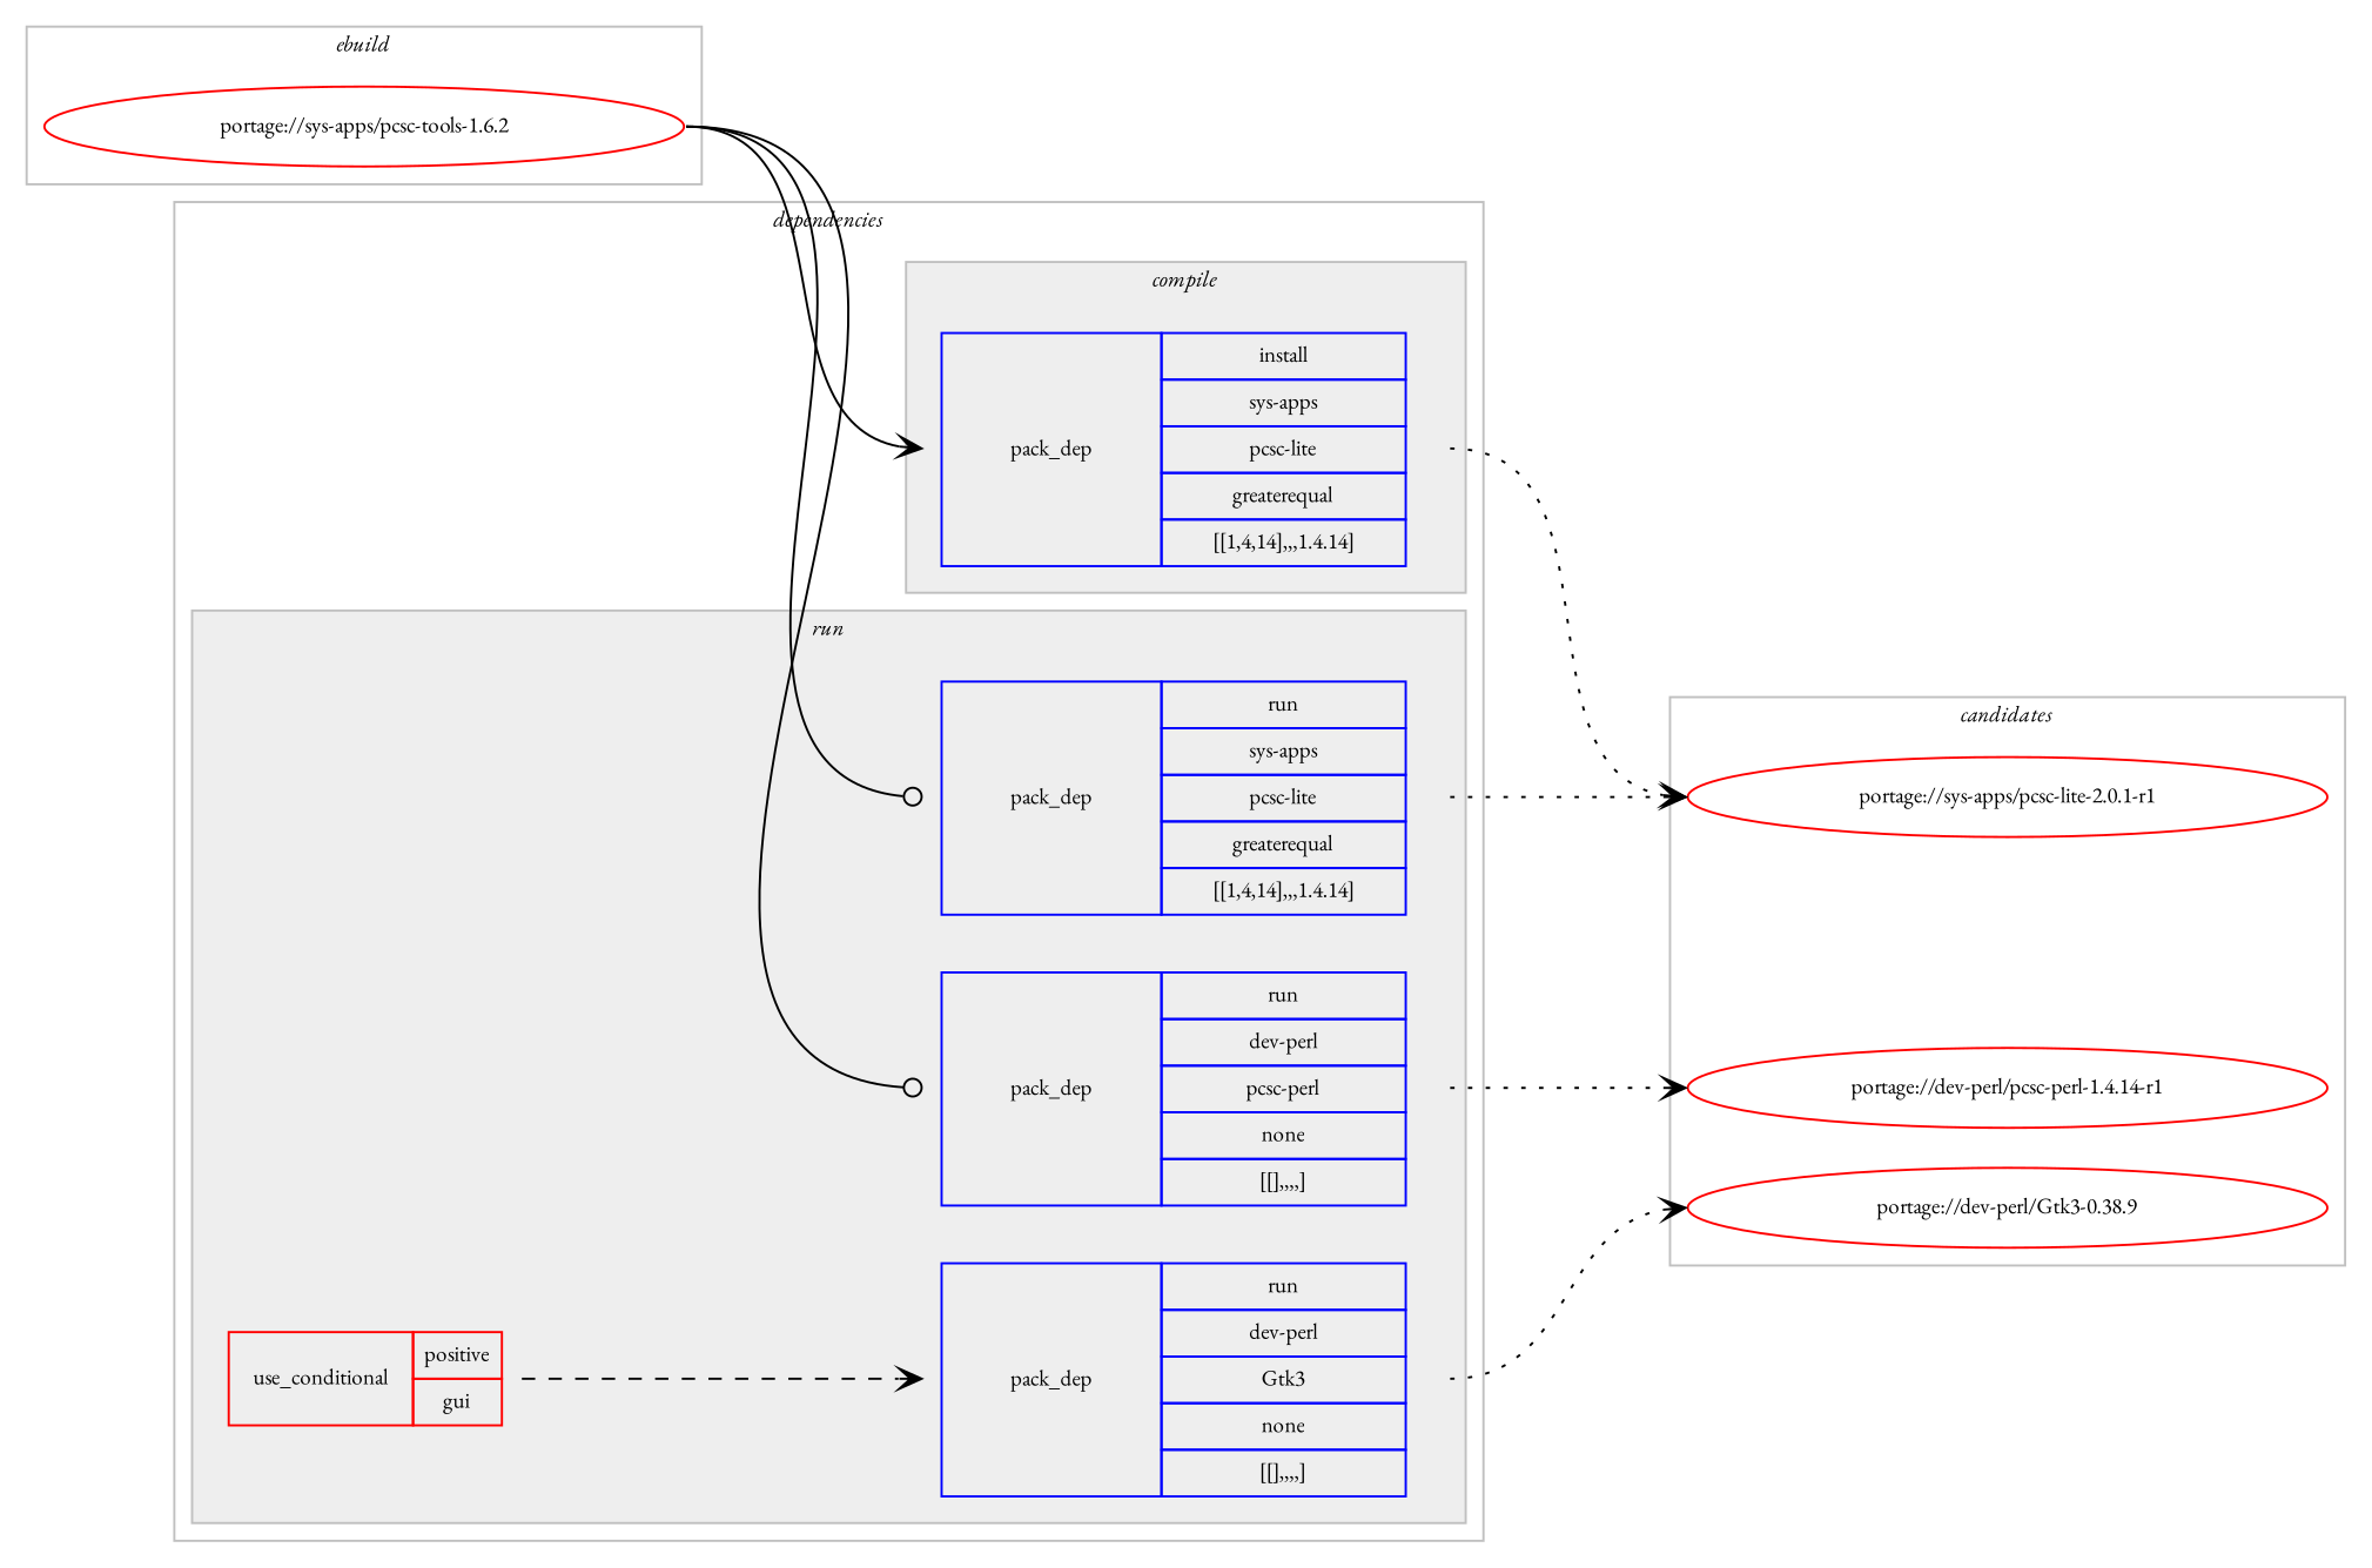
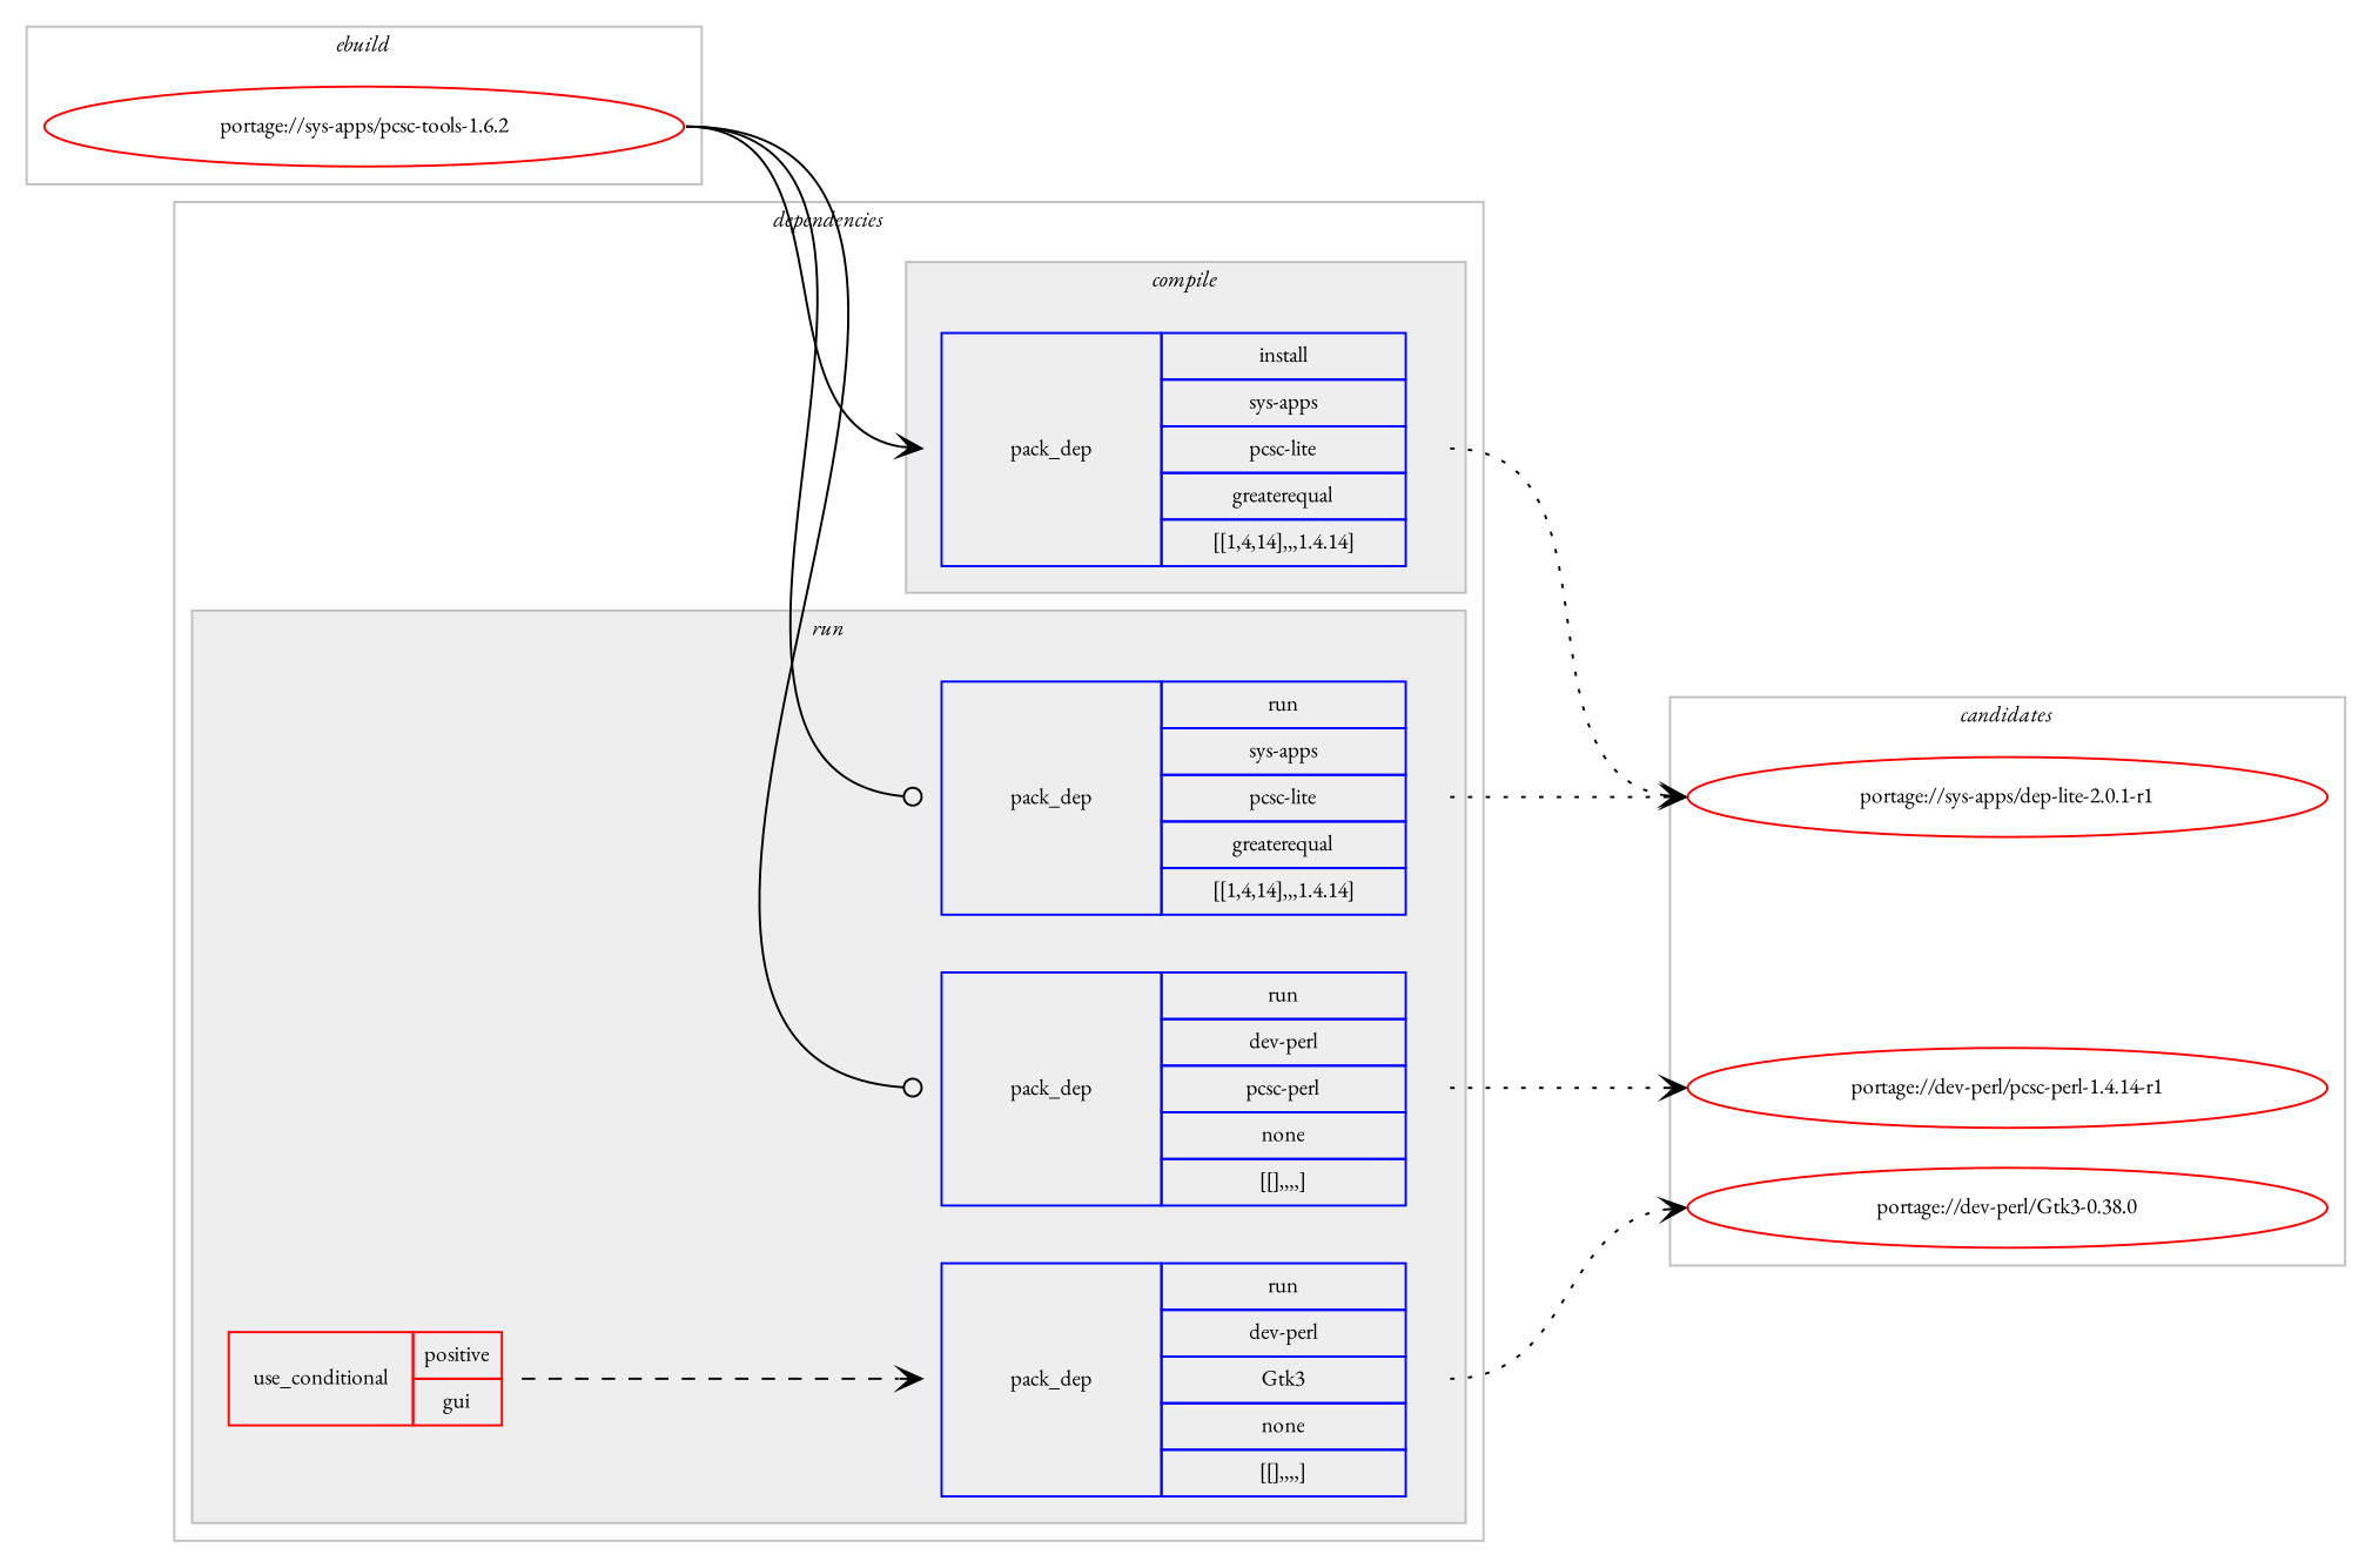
  digraph {
    compound=true
    concentrate=true
    fontname="EB Garamond"
    fontsize=10
    newrank=true
    rankdir=LR
    ranksep=1.5
    node [color=red fontname="EB Garamond" fontsize=10 shape=none]
    edge [arrowhead=vee fontname="EB Garamond" headport=w style=dotted tailport=e weight=20]
    n1 [label="portage://sys-apps/pcsc-tools-1.6.2" width=4 shape=""]
    n2 [color=blue label=<<TABLE BORDER="0" CELLBORDER="1" CELLSPACING="0" CELLPADDING="4" WIDTH="220"><TR><TD ROWSPAN="6" CELLPADDING="30">pack_dep</TD></TR><TR><TD WIDTH="110">install</TD></TR><TR><TD>sys-apps</TD></TR><TR><TD>pcsc-lite</TD></TR><TR><TD>greaterequal</TD></TR><TR><TD>[[1,4,14],,,1.4.14]</TD></TR></TABLE>>]
    n3 [color=blue label=<<TABLE BORDER="0" CELLBORDER="1" CELLSPACING="0" CELLPADDING="4" WIDTH="220"><TR><TD ROWSPAN="6" CELLPADDING="30">pack_dep</TD></TR><TR><TD WIDTH="110">run</TD></TR><TR><TD>dev-perl</TD></TR><TR><TD>Gtk3</TD></TR><TR><TD>none</TD></TR><TR><TD>[[],,,,]</TD></TR></TABLE>>]
    n4 [label=<<TABLE BORDER="0" CELLBORDER="1" CELLSPACING="0" CELLPADDING="4"><TR><TD ROWSPAN="3" CELLPADDING="10">use_conditional</TD></TR><TR><TD>positive</TD></TR><TR><TD>gui</TD></TR></TABLE>>]
    n5 [color=blue label=<<TABLE BORDER="0" CELLBORDER="1" CELLSPACING="0" CELLPADDING="4" WIDTH="220"><TR><TD ROWSPAN="6" CELLPADDING="30">pack_dep</TD></TR><TR><TD WIDTH="110">run</TD></TR><TR><TD>dev-perl</TD></TR><TR><TD>pcsc-perl</TD></TR><TR><TD>none</TD></TR><TR><TD>[[],,,,]</TD></TR></TABLE>>]
    n6 [color=blue label=<<TABLE BORDER="0" CELLBORDER="1" CELLSPACING="0" CELLPADDING="4" WIDTH="220"><TR><TD ROWSPAN="6" CELLPADDING="30">pack_dep</TD></TR><TR><TD WIDTH="110">run</TD></TR><TR><TD>sys-apps</TD></TR><TR><TD>pcsc-lite</TD></TR><TR><TD>greaterequal</TD></TR><TR><TD>[[1,4,14],,,1.4.14]</TD></TR></TABLE>>]
-   n7 [label="portage://sys-apps/pcsc-lite-2.0.1-r1" width=4 shape=""]
-   n8 [label="portage://dev-perl/Gtk3-0.38.9" width=4 shape=""]
+   n7 [label="portage://sys-apps/dep-lite-2.0.1-r1" width=4 shape=""]
+   n8 [label="portage://dev-perl/Gtk3-0.38.0" width=4 shape=""]
    n9 [label="portage://dev-perl/pcsc-perl-1.4.14-r1" width=4 shape=""]
    subgraph cluster_1 {
      color=gray
      label=<<i>ebuild</i>>
      n1
    }
    subgraph cluster_2 {
      color=gray
      label=<<i>dependencies</i>>
      subgraph cluster_3 {
        color=gray
        fillcolor="#eeeeee"
        label=<<i>compile</i>>
        style=filled
        subgraph sub_4 {
          color=gray
          fillcolor="#eeeeee"
          label=<<i>compile</i>>
          style=filled
          n2
        }
      }
      subgraph cluster_5 {
        color=gray
        fillcolor="#eeeeee"
        label=<<i>compile and run</i>>
        style=filled
      }
      subgraph cluster_6 {
        color=gray
        fillcolor="#eeeeee"
        label=<<i>run</i>>
        style=filled
        subgraph sub_7 {
          color=gray
          fillcolor="#eeeeee"
          label=<<i>run</i>>
          style=filled
          n4
          subgraph sub_8 {
            color=gray
            fillcolor="#eeeeee"
            label=<<i>run</i>>
            style=filled
            n3
          }
        }
        subgraph sub_9 {
          color=gray
          fillcolor="#eeeeee"
          label=<<i>run</i>>
          style=filled
          n5
        }
        subgraph sub_10 {
          color=gray
          fillcolor="#eeeeee"
          label=<<i>run</i>>
          style=filled
          n6
        }
      }
    }
    subgraph cluster_11 {
      color=gray
      label=<<i>candidates</i>>
      rank=same
      subgraph sub_12 {
        color=black
        label=<<i>candidates</i>>
        nodesep=1
        rank=same
        n7
      }
      subgraph sub_13 {
        color=black
        label=<<i>candidates</i>>
        nodesep=1
        rank=same
        n8
      }
      subgraph sub_14 {
        color=black
        label=<<i>candidates</i>>
        nodesep=1
        rank=same
        n9
      }
      subgraph sub_15 {
        color=black
        label=<<i>candidates</i>>
        nodesep=1
        rank=same
        n7
      }
    }
    n1 -> n2 [style=solid]
    n1 -> n5 [arrowhead=odot style=solid]
    n1 -> n6 [arrowhead=odot style=solid]
    n2 -> n7 [weight=100]
    n3 -> n8 [weight=100]
    n4 -> n3 [style=dashed]
    n5 -> n9 [weight=100]
    n6 -> n7 [weight=100]
  }
